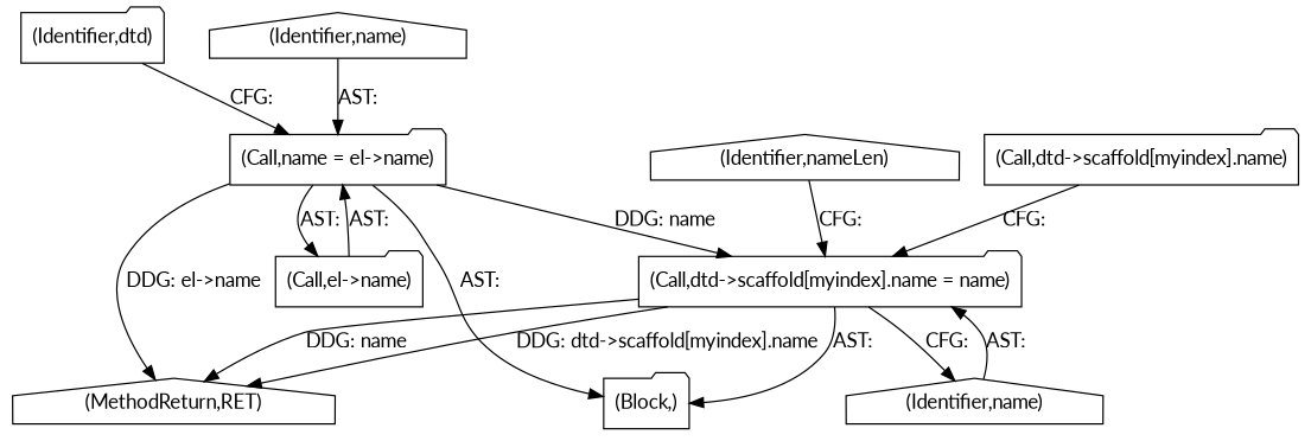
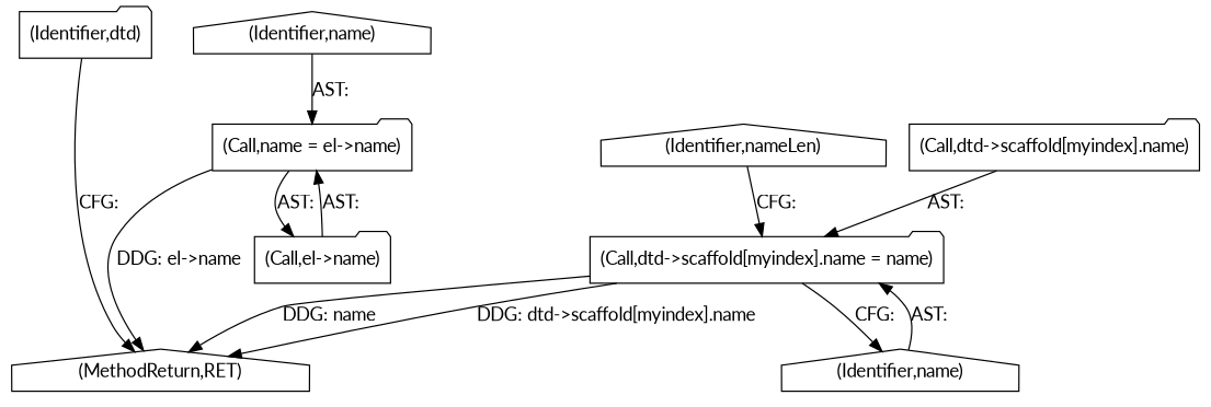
  digraph {
    fontname=Lato
    node [fontname=Lato shape=folder]
    edge [fontname=Lato]
    n1 [label="(Call,dtd->scaffold[myindex].name = name)"]
-   n2 [label="(Block,)"]
    n3 [label="(MethodReturn,RET)" shape=house]
    n4 [label="(Identifier,name)" shape=house]
    n5 [label="(Call,name = el->name)"]
    n6 [label="(Call,el->name)"]
    n7 [label="(Call,dtd->scaffold[myindex].name)"]
    n8 [label="(Identifier,nameLen)" shape=house]
    n9 [label="(Identifier,name)" shape=house]
    n10 [label="(Identifier,dtd)"]
-   n1 -> n2 [label="AST: "]
    n1 -> n3 [label="DDG: dtd->scaffold[myindex].name"]
    n1 -> n3 [label="DDG: name"]
    n1 -> n4 [label="CFG: "]
    n4 -> n1 [label="AST: "]
-   n5 -> n1 [label="DDG: name"]
-   n5 -> n2 [label="AST: "]
    n5 -> n3 [label="DDG: el->name"]
    n5 -> n6 [label="AST: "]
    n6 -> n5 [label="AST: "]
-   n7 -> n1 [label="CFG: "]
+   n7 -> n1 [label="AST: "]
    n8 -> n1 [label="CFG: "]
    n9 -> n5 [label="AST: "]
-   n10 -> n5 [label="CFG: "]
+   n10 -> n3 [label="CFG: "]
  }
